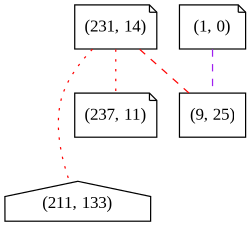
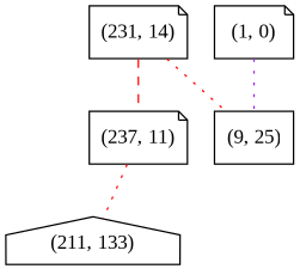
  graph {
    fontname="Liberation Serif"
    node [fontname="Liberation Serif" shape=note]
    edge [color=red fontname="Liberation Serif" style=dotted weight=1]
    "(211, 133)" [shape=house]
    "(231, 14)"
    "(237, 11)"
    n4 [label="(9, 25)" shape=box]
    n5 [label="(1, 0)"]
-   "(231, 14)" -- "(211, 133)"
-   "(231, 14)" -- "(237, 11)"
-   "(231, 14)" -- n4 [style=dashed]
-   n5 -- n4 [color=purple style=dashed weight=4]
+   "(237, 11)" -- "(211, 133)"
+   "(231, 14)" -- "(237, 11)" [style=dashed]
+   "(231, 14)" -- n4
+   n5 -- n4 [color=purple weight=4]
  }
